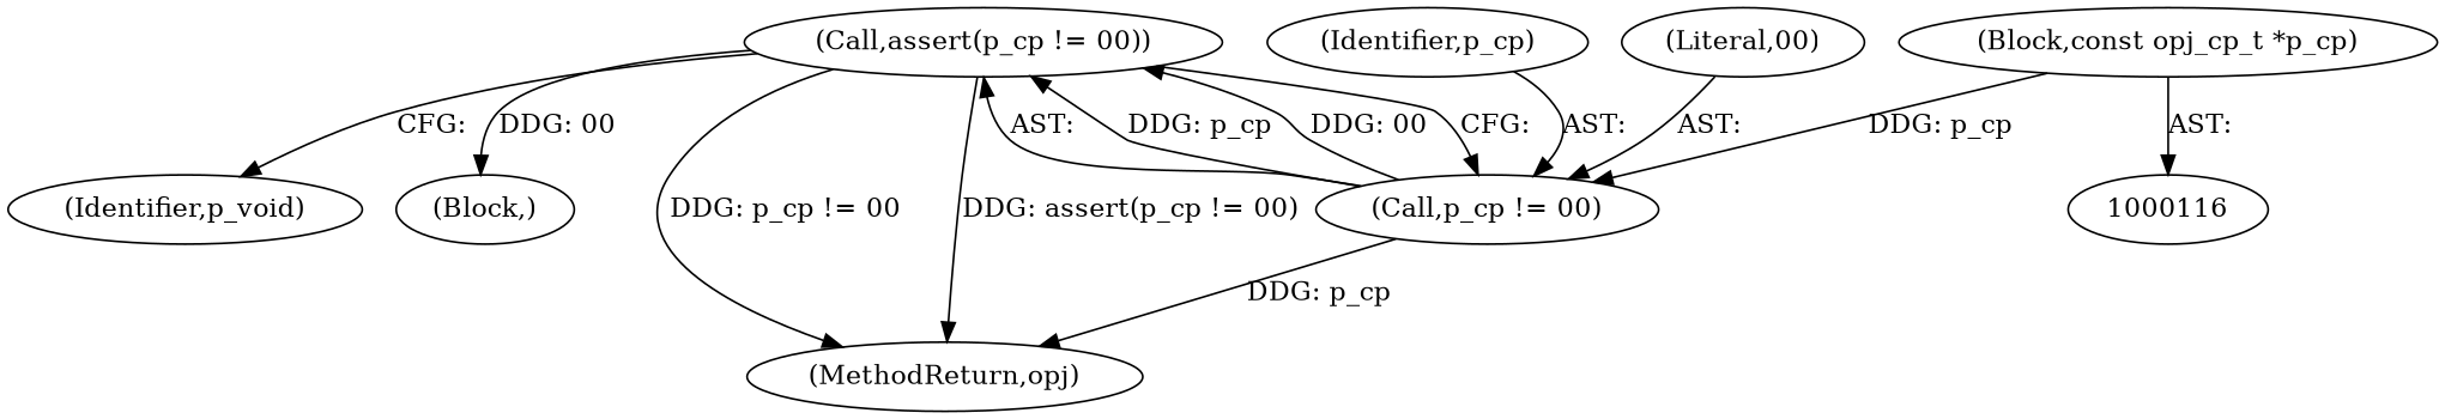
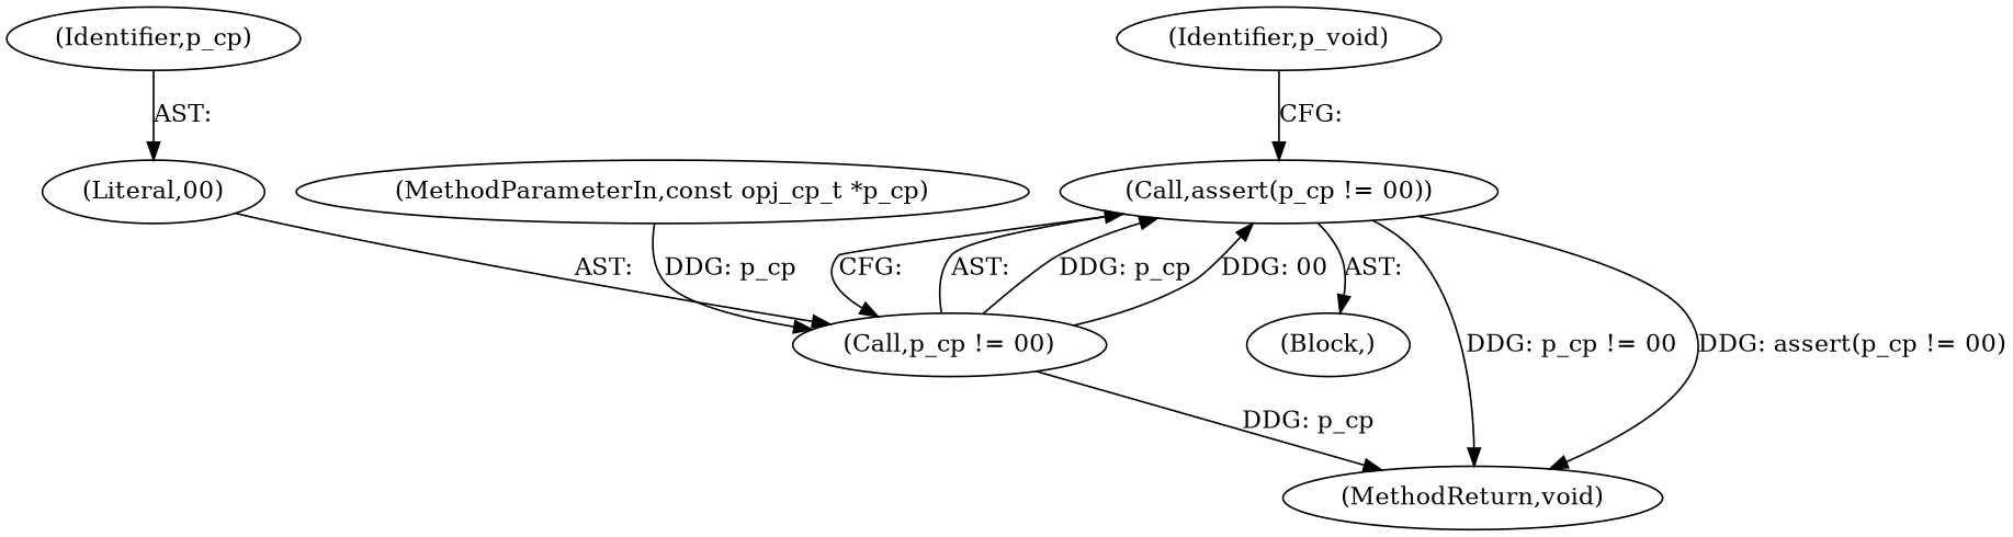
  digraph {
    n1 [label="(Call,assert(p_cp != 00))"]
    n2 [label="(Call,p_cp != 00)"]
    n3 [label="(Block,)"]
-   n4 [label="(MethodReturn,opj)"]
+   n4 [label="(MethodReturn,void)"]
    n5 [label="(Literal,00)"]
-   n6 [label="(Block,const opj_cp_t *p_cp)"]
-   1000116
+   n6 [label="(MethodParameterIn,const opj_cp_t *p_cp)"]
    n8 [label="(Identifier,p_cp)"]
    n9 [label="(Identifier,p_void)"]
    n1 -> n2 [label="CFG: "]
-   n1 -> n3 [label="DDG: 00"]
+   n1 -> n3 [label="AST: "]
    n1 -> n4 [label="DDG: p_cp != 00"]
    n1 -> n4 [label="DDG: assert(p_cp != 00)"]
    n2 -> n1 [label="AST: "]
    n2 -> n1 [label="DDG: p_cp"]
    n2 -> n1 [label="DDG: 00"]
    n2 -> n4 [label="DDG: p_cp"]
    n5 -> n2 [label="AST: "]
    n6 -> n2 [label="DDG: p_cp"]
-   n6 -> 1000116 [label="AST: "]
-   n8 -> n2 [label="AST: "]
-   n1 -> n9 [label="CFG: "]
+   n8 -> n5 [label="AST: "]
+   n9 -> n1 [label="CFG: "]
  }
